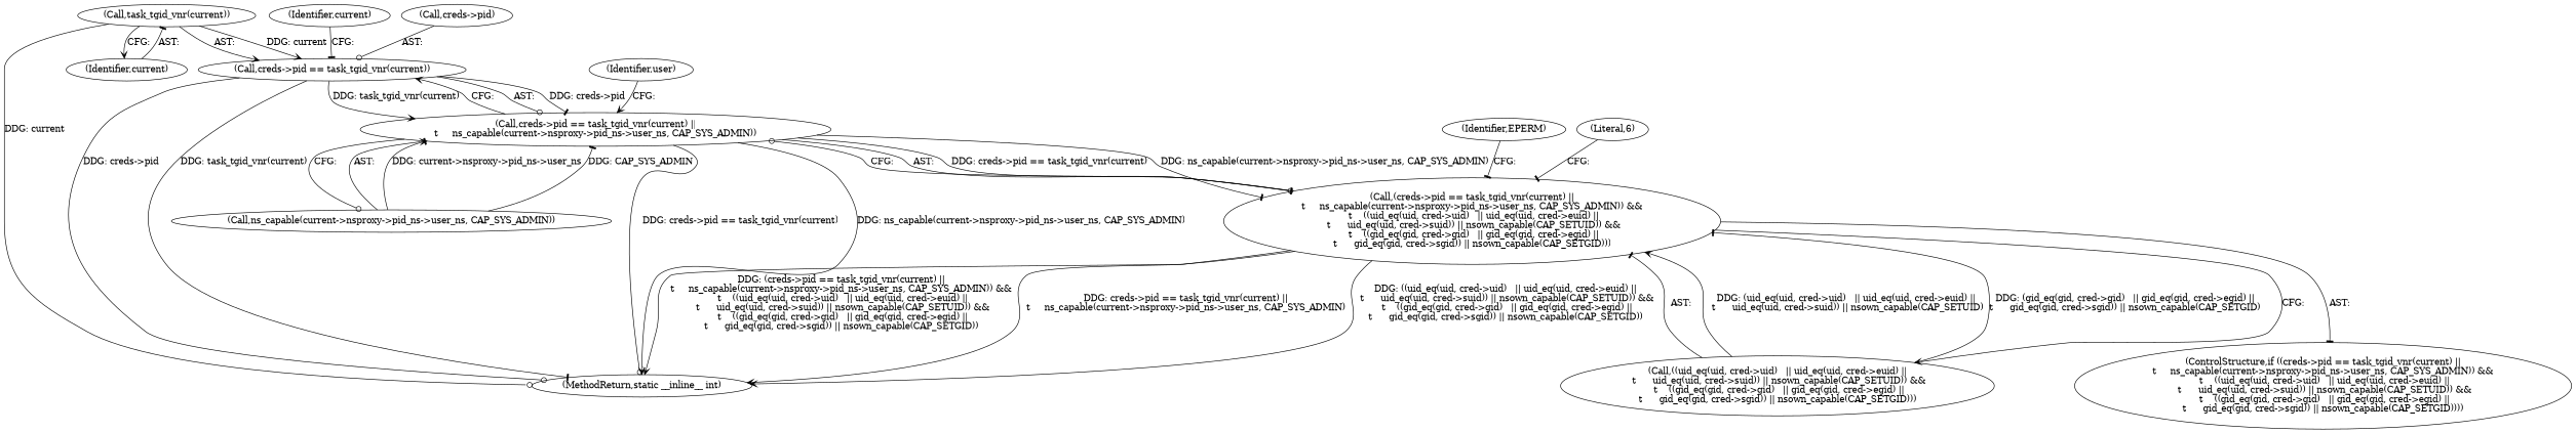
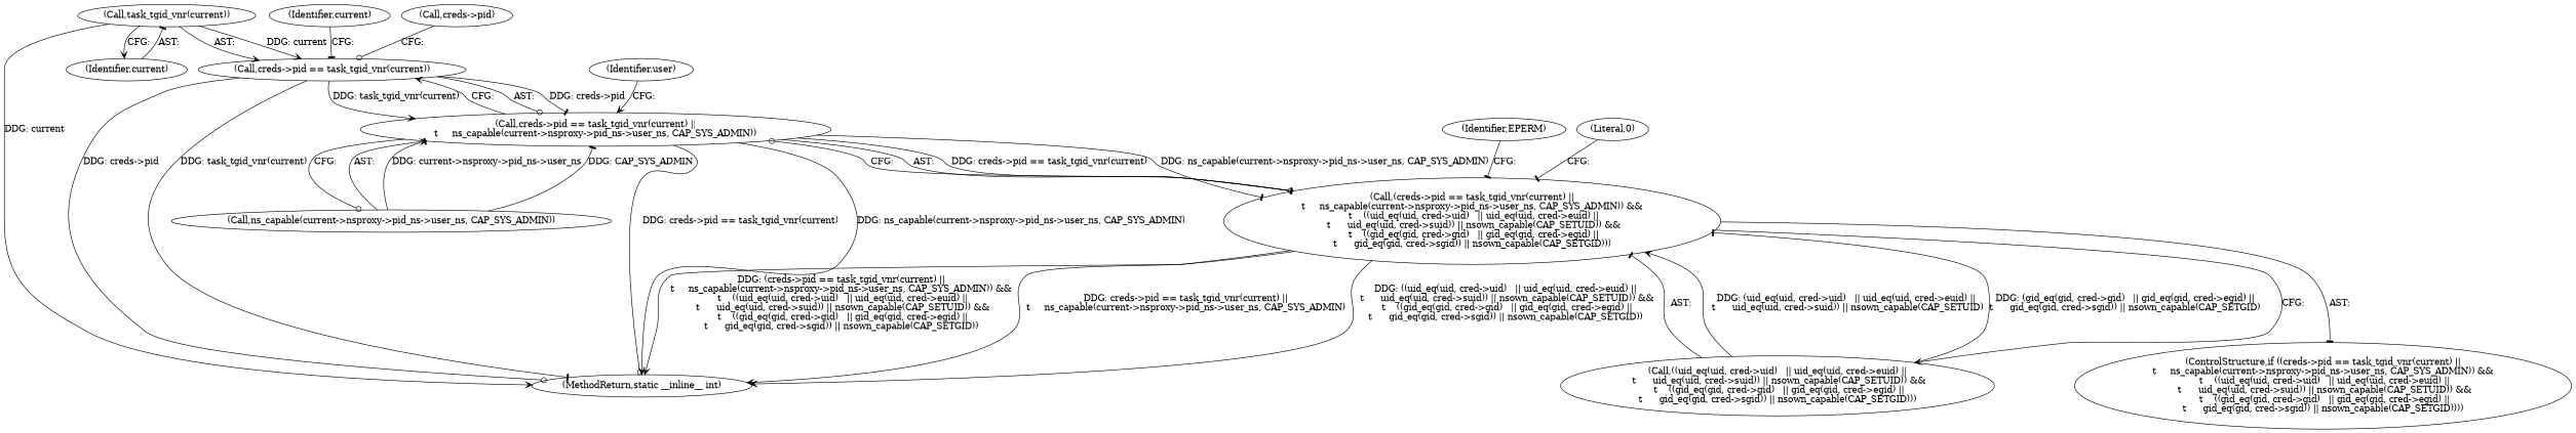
  digraph {
    edge [arrowhead=vee]
    n1 [label="(Call,creds->pid == task_tgid_vnr(current))"]
    n2 [label="(Call,creds->pid == task_tgid_vnr(current) ||\n\t     ns_capable(current->nsproxy->pid_ns->user_ns, CAP_SYS_ADMIN))"]
    n3 [label="(MethodReturn,static __inline__ int)"]
    n4 [label="(Call,task_tgid_vnr(current))"]
    n5 [label="(Identifier,current)"]
    n6 [label="(Call,(creds->pid == task_tgid_vnr(current) ||\n\t     ns_capable(current->nsproxy->pid_ns->user_ns, CAP_SYS_ADMIN)) &&\n \t    ((uid_eq(uid, cred->uid)   || uid_eq(uid, cred->euid) ||\n \t      uid_eq(uid, cred->suid)) || nsown_capable(CAP_SETUID)) &&\n \t    ((gid_eq(gid, cred->gid)   || gid_eq(gid, cred->egid) ||\n\t      gid_eq(gid, cred->sgid)) || nsown_capable(CAP_SETGID)))"]
    n7 [label="(Call,ns_capable(current->nsproxy->pid_ns->user_ns, CAP_SYS_ADMIN))"]
    n8 [label="(ControlStructure,if ((creds->pid == task_tgid_vnr(current) ||\n\t     ns_capable(current->nsproxy->pid_ns->user_ns, CAP_SYS_ADMIN)) &&\n \t    ((uid_eq(uid, cred->uid)   || uid_eq(uid, cred->euid) ||\n \t      uid_eq(uid, cred->suid)) || nsown_capable(CAP_SETUID)) &&\n \t    ((gid_eq(gid, cred->gid)   || gid_eq(gid, cred->egid) ||\n\t      gid_eq(gid, cred->sgid)) || nsown_capable(CAP_SETGID))))"]
    n9 [label="(Call,((uid_eq(uid, cred->uid)   || uid_eq(uid, cred->euid) ||\n \t      uid_eq(uid, cred->suid)) || nsown_capable(CAP_SETUID)) &&\n \t    ((gid_eq(gid, cred->gid)   || gid_eq(gid, cred->egid) ||\n\t      gid_eq(gid, cred->sgid)) || nsown_capable(CAP_SETGID)))"]
    n10 [label="(Identifier,EPERM)"]
    n11 [label="(Identifier,current)"]
    n12 [label="(Call,creds->pid)"]
    n13 [label="(Identifier,user)"]
-   n14 [label="(Literal,6)"]
+   n14 [label="(Literal,0)"]
    n1 -> n2 [arrowhead=odot label="AST: "]
    n1 -> n2 [arrowhead=tee label="DDG: creds->pid"]
    n1 -> n2 [label="DDG: task_tgid_vnr(current)"]
    n1 -> n3 [arrowhead=odot label="DDG: creds->pid"]
    n1 -> n3 [arrowhead=tee label="DDG: task_tgid_vnr(current)"]
    n2 -> n1 [label="CFG: "]
    n2 -> n3 [arrowhead=odot label="DDG: creds->pid == task_tgid_vnr(current)"]
    n2 -> n3 [label="DDG: ns_capable(current->nsproxy->pid_ns->user_ns, CAP_SYS_ADMIN)"]
    n2 -> n6 [arrowhead=odot label="AST: "]
    n2 -> n6 [arrowhead=tee label="DDG: creds->pid == task_tgid_vnr(current)"]
    n2 -> n6 [arrowhead=tee label="DDG: ns_capable(current->nsproxy->pid_ns->user_ns, CAP_SYS_ADMIN)"]
    n2 -> n7 [arrowhead=odot label="CFG: "]
    n4 -> n1 [label="AST: "]
    n4 -> n1 [label="DDG: current"]
-   n4 -> n3 [arrowhead=odot label="DDG: current"]
+   n4 -> n3 [label="DDG: current"]
    n4 -> n5 [label="CFG: "]
    n5 -> n4 [arrowhead=tee label="AST: "]
    n6 -> n2 [arrowhead=odot label="CFG: "]
    n6 -> n3 [label="DDG: (creds->pid == task_tgid_vnr(current) ||\n\t     ns_capable(current->nsproxy->pid_ns->user_ns, CAP_SYS_ADMIN)) &&\n \t    ((uid_eq(uid, cred->uid)   || uid_eq(uid, cred->euid) ||\n \t      uid_eq(uid, cred->suid)) || nsown_capable(CAP_SETUID)) &&\n \t    ((gid_eq(gid, cred->gid)   || gid_eq(gid, cred->egid) ||\n\t      gid_eq(gid, cred->sgid)) || nsown_capable(CAP_SETGID))"]
    n6 -> n3 [label="DDG: creds->pid == task_tgid_vnr(current) ||\n\t     ns_capable(current->nsproxy->pid_ns->user_ns, CAP_SYS_ADMIN)"]
    n6 -> n3 [label="DDG: ((uid_eq(uid, cred->uid)   || uid_eq(uid, cred->euid) ||\n \t      uid_eq(uid, cred->suid)) || nsown_capable(CAP_SETUID)) &&\n \t    ((gid_eq(gid, cred->gid)   || gid_eq(gid, cred->egid) ||\n\t      gid_eq(gid, cred->sgid)) || nsown_capable(CAP_SETGID))"]
    n6 -> n8 [arrowhead=tee label="AST: "]
    n6 -> n9 [label="CFG: "]
    n7 -> n2 [label="AST: "]
    n7 -> n2 [arrowhead=tee label="DDG: current->nsproxy->pid_ns->user_ns"]
    n7 -> n2 [arrowhead=tee label="DDG: CAP_SYS_ADMIN"]
    n9 -> n6 [arrowhead=tee label="AST: "]
    n9 -> n6 [label="DDG: (uid_eq(uid, cred->uid)   || uid_eq(uid, cred->euid) ||\n \t      uid_eq(uid, cred->suid)) || nsown_capable(CAP_SETUID)"]
    n9 -> n6 [arrowhead=tee label="DDG: (gid_eq(gid, cred->gid)   || gid_eq(gid, cred->egid) ||\n\t      gid_eq(gid, cred->sgid)) || nsown_capable(CAP_SETGID)"]
    n10 -> n6 [arrowhead=tee label="CFG: "]
    n11 -> n1 [arrowhead=tee label="CFG: "]
-   n12 -> n1 [arrowhead=odot label="AST: "]
+   n12 -> n1 [arrowhead=odot label="CFG: "]
    n13 -> n2 [label="CFG: "]
    n14 -> n6 [arrowhead=tee label="CFG: "]
  }
